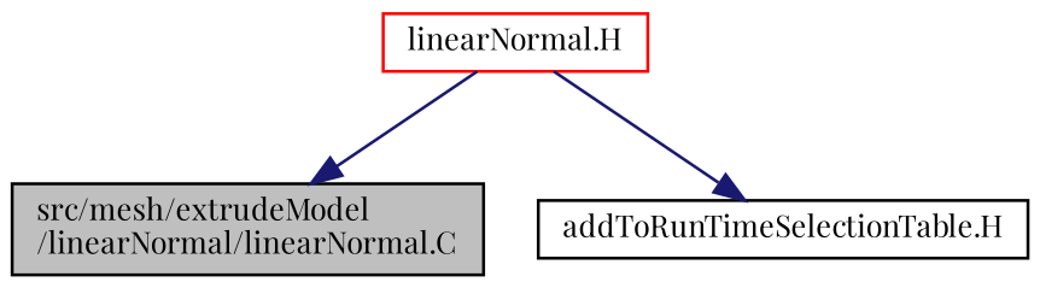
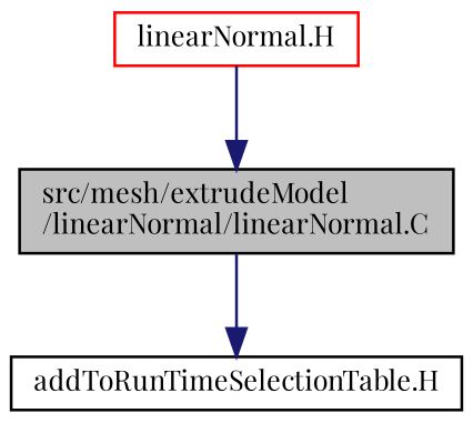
  digraph {
    fontname="Playfair Display"
    node [color=black fontname="Playfair Display" fontsize=10 shape=record]
    edge [color=midnightblue fontname="Playfair Display" fontsize=10 labelfontname=FreeSans labelfontsize=10 style=solid]
    n1 [fillcolor=grey75 fontcolor=black height=0.2 label="src/mesh/extrudeModel\l/linearNormal/linearNormal.C" style=filled width=0.4]
    n2 [height=0.2 label="addToRunTimeSelectionTable.H" width=0.4]
    n3 [color=red height=0.2 label="linearNormal.H" width=0.4]
-   n3 -> n2
+   n1 -> n2
    n3 -> n1
  }
